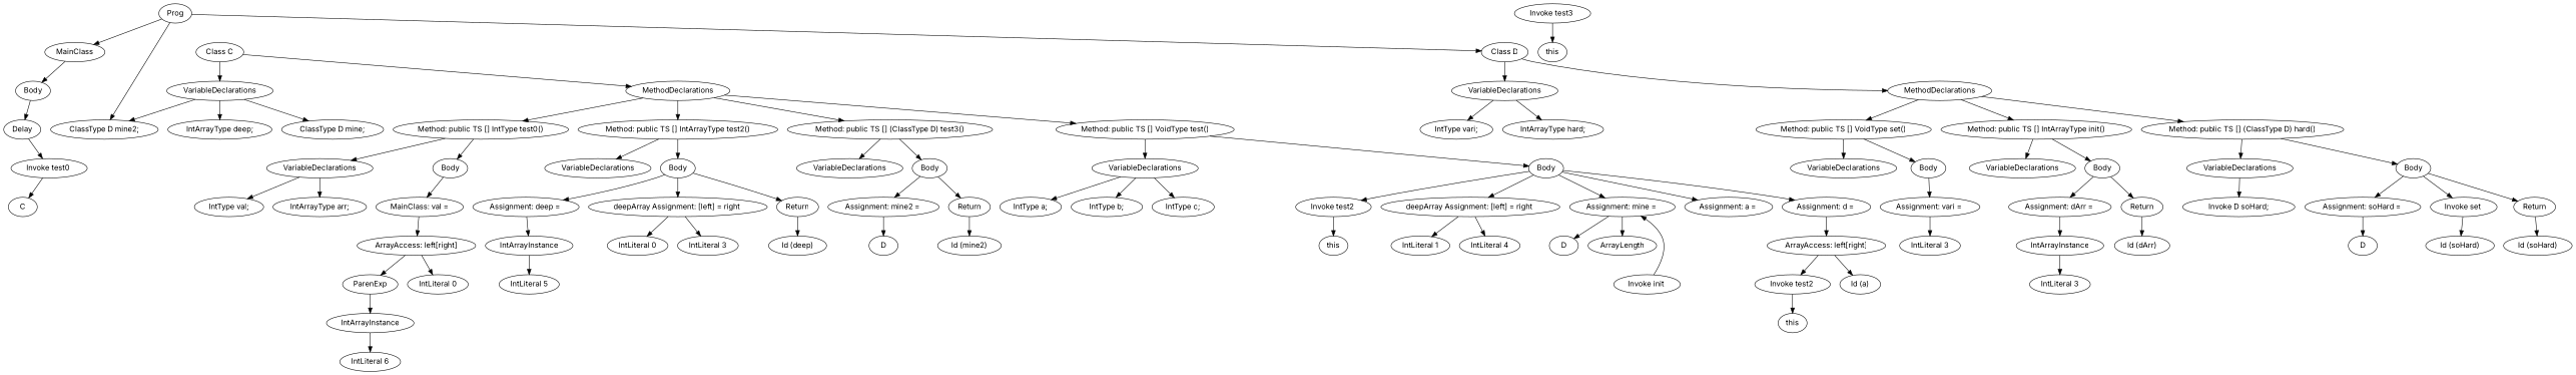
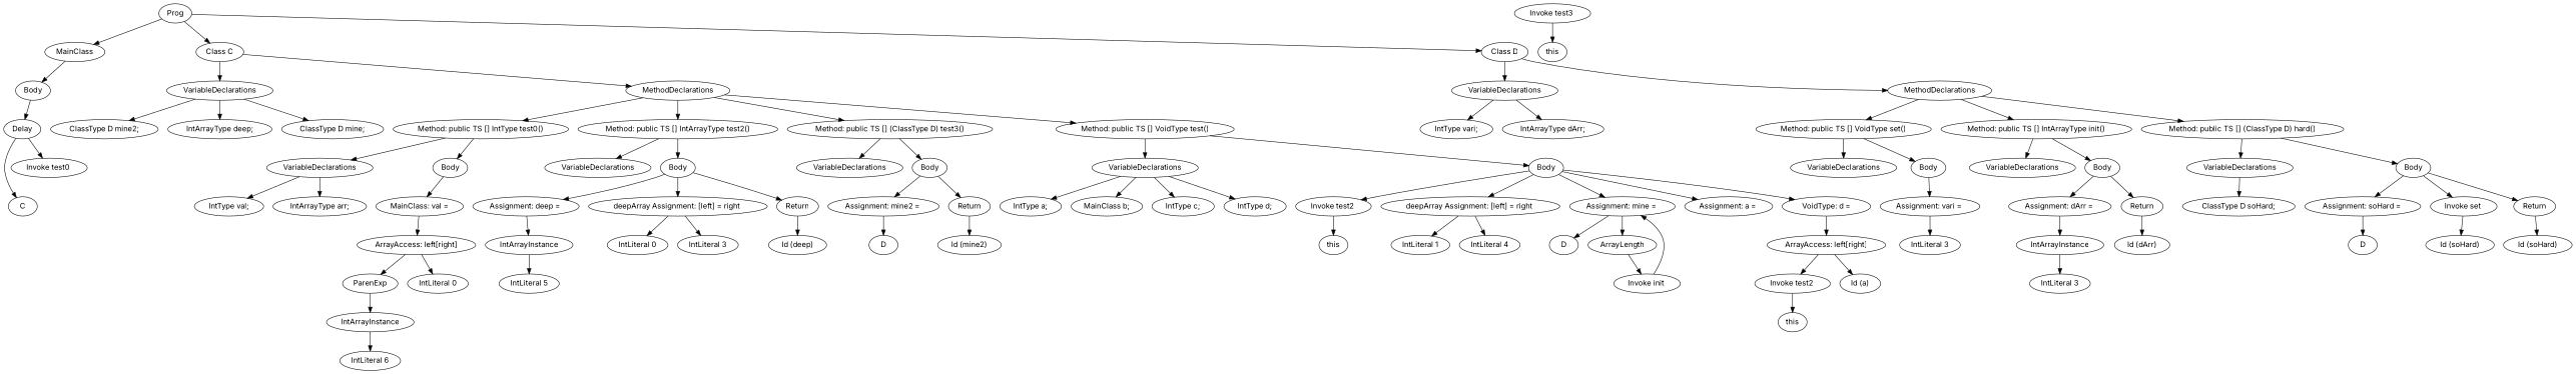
  digraph {
    fontname=Inter
    node [fontname=Inter]
    edge [fontname=Inter]
    n1 [label=C]
    n2 [label=" Invoke test0  "]
    n3 [label=Delay]
    n4 [label=Body]
    n5 [label=MainClass]
    n6 [label=" IntArrayType deep; "]
    n7 [label=" ClassType D mine; "]
    n8 [label=" ClassType D mine2; "]
    n9 [label=VariableDeclarations]
    n10 [label=" IntType val; "]
    n11 [label=" IntArrayType arr; "]
    n12 [label=VariableDeclarations]
    n13 [label="IntLiteral 6"]
    n14 [label=IntArrayInstance]
    n15 [label=ParenExp]
    n16 [label="IntLiteral 0"]
    n17 [label="ArrayAccess: left[right]"]
    n18 [label="MainClass: val ="]
    n19 [label=Body]
    n20 [label="Method: public TS [] IntType test0()"]
    n21 [label=VariableDeclarations]
    n22 [label="IntLiteral 5"]
    n23 [label=IntArrayInstance]
    n24 [label="Assignment: deep = "]
    n25 [label="IntLiteral 0"]
    n26 [label="IntLiteral 3"]
    n27 [label="deepArray Assignment: [left] = right "]
    n28 [label=" Id (deep) "]
    n29 [label=Return]
    n30 [label=Body]
    n31 [label="Method: public TS [] IntArrayType test2()"]
    n32 [label=VariableDeclarations]
    n33 [label=D]
    n34 [label="Assignment: mine2 = "]
    n35 [label=" Id (mine2) "]
    n36 [label=Return]
    n37 [label=Body]
    n38 [label="Method: public TS [] (ClassType D) test3()"]
    n39 [label=" IntType a; "]
-   n40 [label=" IntType b; "]
+   n40 [label="MainClass b;"]
    n41 [label=" IntType c; "]
+   n42 [label=" IntType d; "]
    n43 [label=VariableDeclarations]
    n44 [label=this]
    n45 [label=" Invoke test2  "]
    n46 [label="IntLiteral 1"]
    n47 [label="IntLiteral 4"]
    n48 [label="deepArray Assignment: [left] = right "]
    n49 [label=D]
    n50 [label="Assignment: mine = "]
    n51 [label=ArrayLength]
    n52 [label=this]
    n53 [label=" Invoke test3  "]
    n54 [label=" Invoke init  "]
    n55 [label="Assignment: a = "]
    n56 [label=this]
    n57 [label=" Invoke test2  "]
    n58 [label=" Id (a) "]
    n59 [label="ArrayAccess: left[right]"]
-   n60 [label="Assignment: d = "]
+   n60 [label="VoidType: d ="]
    n61 [label=Body]
    n62 [label="Method: public TS [] VoidType test()"]
    n63 [label=MethodDeclarations]
    n64 [label="Class C"]
    n65 [label=" IntType vari; "]
-   n66 [label="IntArrayType hard;"]
+   n66 [label=" IntArrayType dArr; "]
    n67 [label=VariableDeclarations]
    n68 [label=VariableDeclarations]
    n69 [label="IntLiteral 3"]
    n70 [label="Assignment: vari = "]
    n71 [label=Body]
    n72 [label="Method: public TS [] VoidType set()"]
    n73 [label=VariableDeclarations]
    n74 [label="IntLiteral 3"]
    n75 [label=IntArrayInstance]
    n76 [label="Assignment: dArr = "]
    n77 [label=" Id (dArr) "]
    n78 [label=Return]
    n79 [label=Body]
    n80 [label="Method: public TS [] IntArrayType init()"]
-   n81 [label="Invoke D soHard;"]
+   n81 [label=" ClassType D soHard; "]
    n82 [label=VariableDeclarations]
    n83 [label=D]
    n84 [label="Assignment: soHard = "]
    n85 [label=" Id (soHard) "]
    n86 [label=" Invoke set  "]
    n87 [label=" Id (soHard) "]
    n88 [label=Return]
    n89 [label=Body]
    n90 [label="Method: public TS [] (ClassType D) hard()"]
    n91 [label=MethodDeclarations]
    n92 [label="Class D"]
    n93 [label=Prog]
-   n2 -> n1
+   n3 -> n1
    n3 -> n2
    n4 -> n3
    n5 -> n4
    n9 -> n6
    n9 -> n7
    n9 -> n8
    n12 -> n10
    n12 -> n11
    n14 -> n13
    n15 -> n14
    n17 -> n15
    n17 -> n16
    n18 -> n17
    n19 -> n18
    n20 -> n12
    n20 -> n19
    n23 -> n22
    n24 -> n23
    n27 -> n25
    n27 -> n26
    n29 -> n28
    n30 -> n24
    n30 -> n27
    n30 -> n29
    n31 -> n21
    n31 -> n30
    n34 -> n33
    n36 -> n35
    n37 -> n34
    n37 -> n36
    n38 -> n32
    n38 -> n37
    n43 -> n39
    n43 -> n40
    n43 -> n41
+   n43 -> n42
    n45 -> n44
    n48 -> n46
    n48 -> n47
    n50 -> n49
    n50 -> n51
+   n51 -> n54
    n53 -> n52
    n54 -> n50
    n57 -> n56
    n59 -> n57
    n59 -> n58
    n60 -> n59
    n61 -> n45
    n61 -> n48
    n61 -> n50
    n61 -> n55
    n61 -> n60
    n62 -> n43
    n62 -> n61
    n63 -> n20
    n63 -> n31
    n63 -> n38
    n63 -> n62
    n64 -> n9
    n64 -> n63
    n67 -> n65
    n67 -> n66
    n70 -> n69
    n71 -> n70
    n72 -> n68
    n72 -> n71
    n75 -> n74
    n76 -> n75
    n78 -> n77
    n79 -> n76
    n79 -> n78
    n80 -> n73
    n80 -> n79
    n82 -> n81
    n84 -> n83
    n86 -> n85
    n88 -> n87
    n89 -> n84
    n89 -> n86
    n89 -> n88
    n90 -> n82
    n90 -> n89
    n91 -> n72
    n91 -> n80
    n91 -> n90
    n92 -> n67
    n92 -> n91
    n93 -> n5
-   n93 -> n8
+   n93 -> n64
    n93 -> n92
  }
